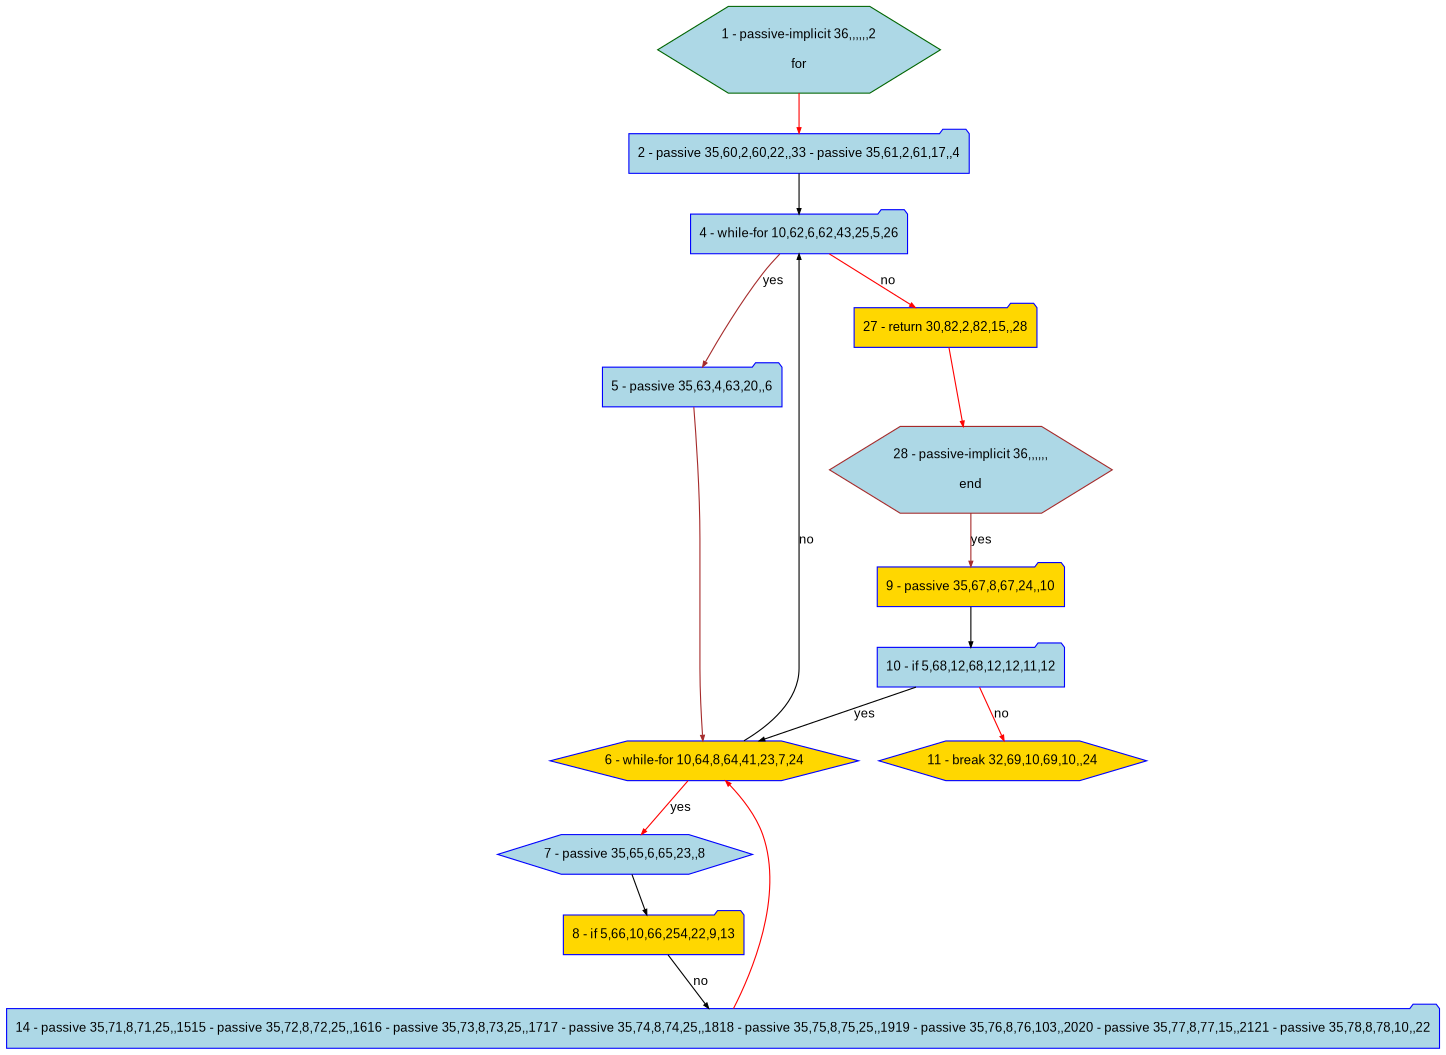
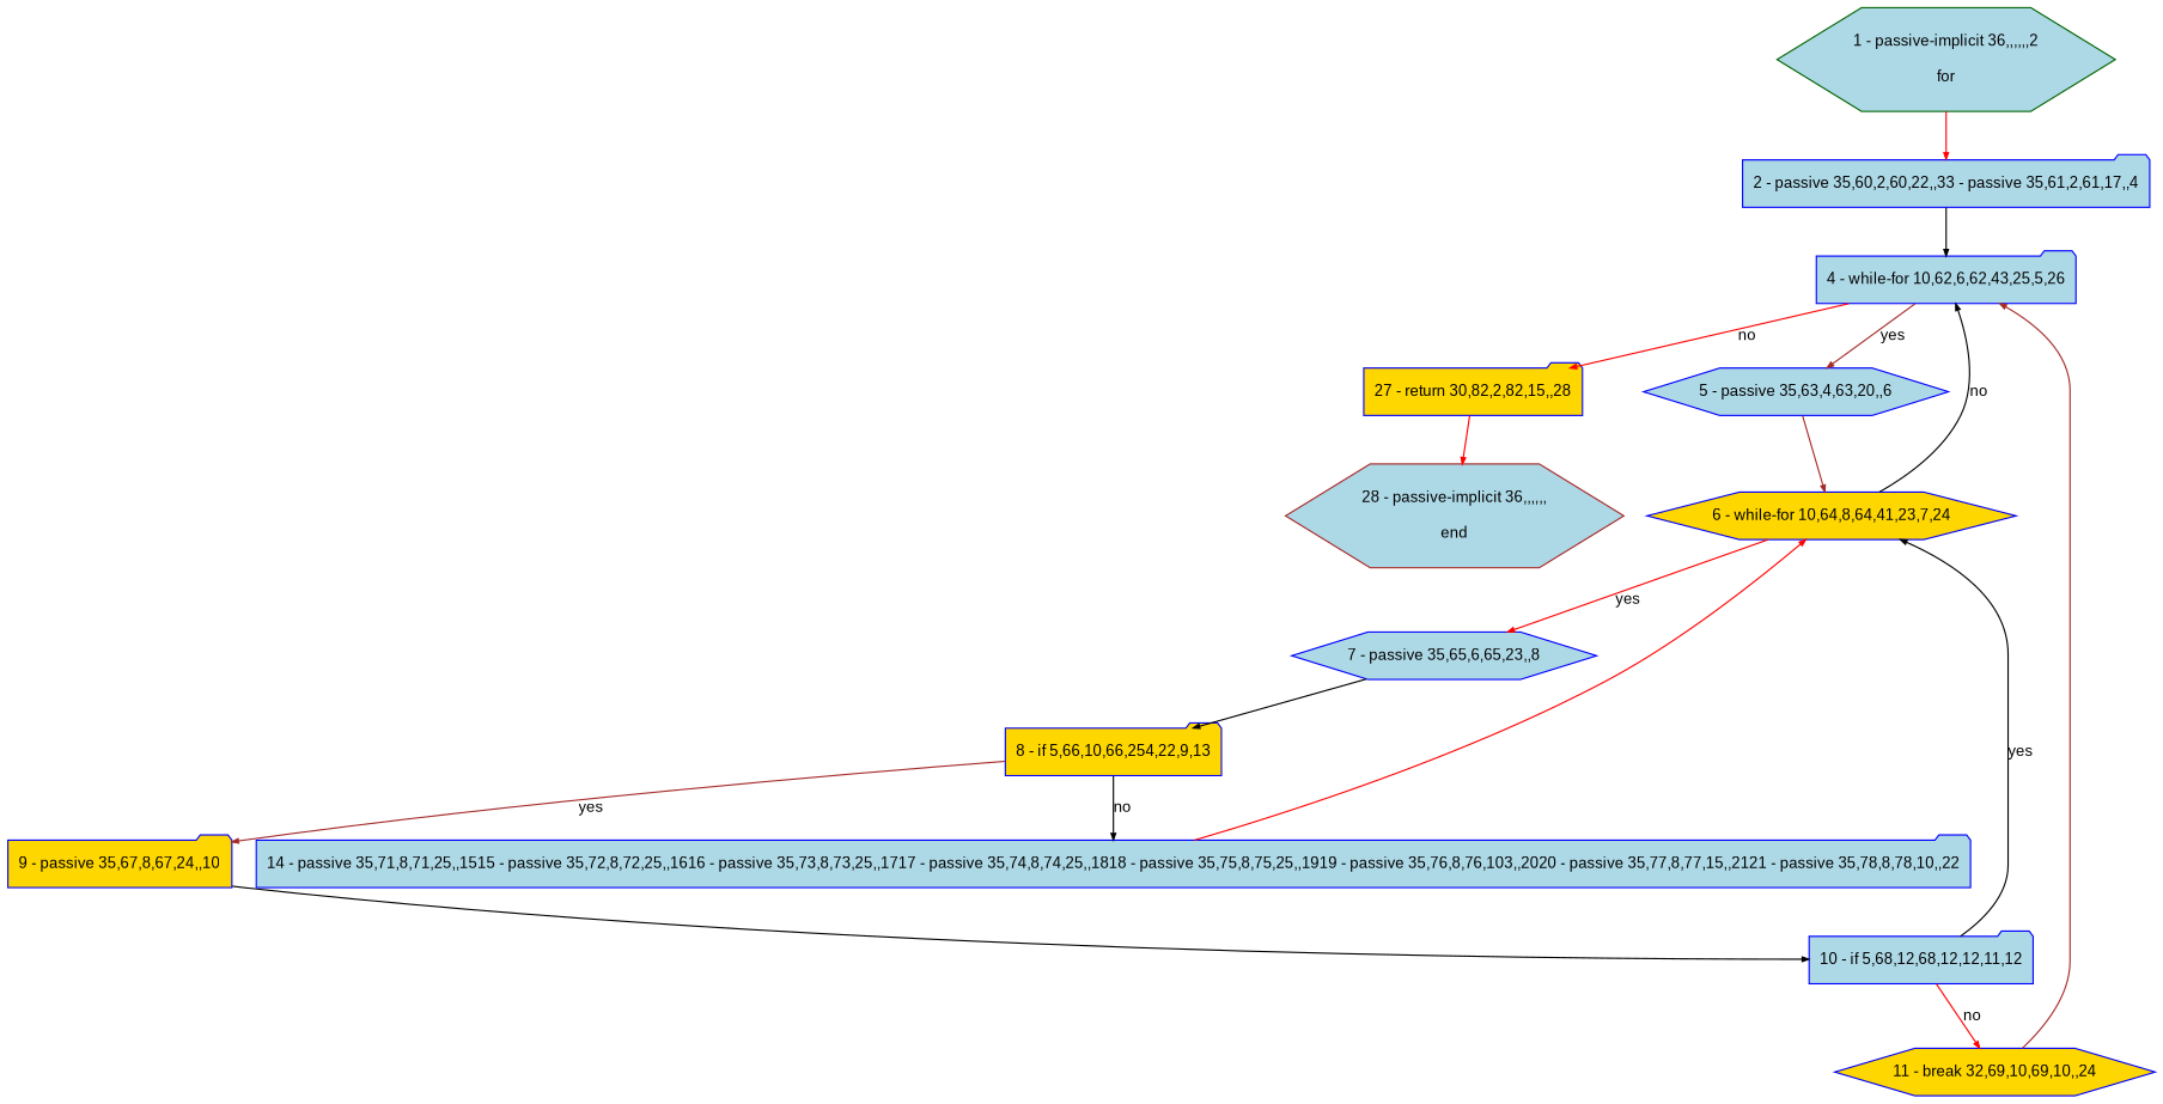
  digraph {
    bgcolor=white
    compound=true
    fillcolor="#FFFFCC"
    fontname=Arial
    fontsize=12
    pack=true
    packmode=clust
    style="rounded,filled"
    node [color="#0000ff" compound=true fillcolor=lightblue fixedsize=false fontname=Arial fontsize=12 node_initialized=no shape=folder style=filled]
    edge [arrowhead=normal arrowsize=0.5 arrowtail=none color=black compound=true dir=forward fontcolor=black fontname=Arial fontsize=12]
    n1 [label="2 - passive 35,60,2,60,22,,33 - passive 35,61,2,61,17,,4"]
    n2 [label="4 - while-for 10,62,6,62,43,25,5,26"]
-   n3 [label="5 - passive 35,63,4,63,20,,6"]
+   n3 [label="5 - passive 35,63,4,63,20,,6" shape=hexagon]
    n4 [fillcolor=gold label="27 - return 30,82,2,82,15,,28"]
    n5 [color="#006400" label="1 - passive-implicit 36,,,,,,2\n\nfor" shape=hexagon]
    n6 [fillcolor=gold label="6 - while-for 10,64,8,64,41,23,7,24" shape=hexagon]
    n7 [color="#a52a2a" label="28 - passive-implicit 36,,,,,,\n\nend" shape=hexagon]
    n8 [label="7 - passive 35,65,6,65,23,,8" shape=hexagon]
    n9 [fillcolor=gold label="8 - if 5,66,10,66,254,22,9,13"]
    n10 [fillcolor=gold label="9 - passive 35,67,8,67,24,,10"]
    n11 [label="14 - passive 35,71,8,71,25,,1515 - passive 35,72,8,72,25,,1616 - passive 35,73,8,73,25,,1717 - passive 35,74,8,74,25,,1818 - passive 35,75,8,75,25,,1919 - passive 35,76,8,76,103,,2020 - passive 35,77,8,77,15,,2121 - passive 35,78,8,78,10,,22"]
    n12 [label="10 - if 5,68,12,68,12,12,11,12"]
    n13 [fillcolor=gold label="11 - break 32,69,10,69,10,,24" shape=hexagon]
    n1 -> n2
    n2 -> n3 [color=brown label=yes]
    n2 -> n4 [color=red label=no]
    n3 -> n6 [color=brown]
    n4 -> n7 [color=red]
    n5 -> n1 [color=red]
    n6 -> n2 [label=no]
    n6 -> n8 [color=red label=yes]
    n8 -> n9
-   n7 -> n10 [color=brown label=yes]
+   n9 -> n10 [color=brown label=yes]
    n9 -> n11 [label=no]
    n10 -> n12
    n11 -> n6 [color=red]
    n12 -> n6 [label=yes]
    n12 -> n13 [color=red label=no]
+   n13 -> n2 [color=brown]
  }
